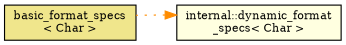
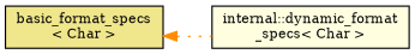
  digraph {
    rankdir=LR
    fontname="DejaVu Serif"
    node [color=black fontname="DejaVu Serif" fontsize=10 shape=record style=filled]
    n1 [fillcolor=khaki fontcolor=black height=0.2 label="basic_format_specs\l\< Char \>" width=0.4]
    n2 [fillcolor=lightyellow height=0.2 label="internal::dynamic_format\l_specs\< Char \>" width=0.4]
-   n2 -> n1 [color=darkorange dir=back fontname="DejaVu Serif" fontsize=10 labelfontname=Helvetica labelfontsize=10 style=dotted]
+   n1 -> n2 [color=darkorange dir=back fontname="DejaVu Serif" fontsize=10 labelfontname=Helvetica labelfontsize=10 style=dotted]
  }
